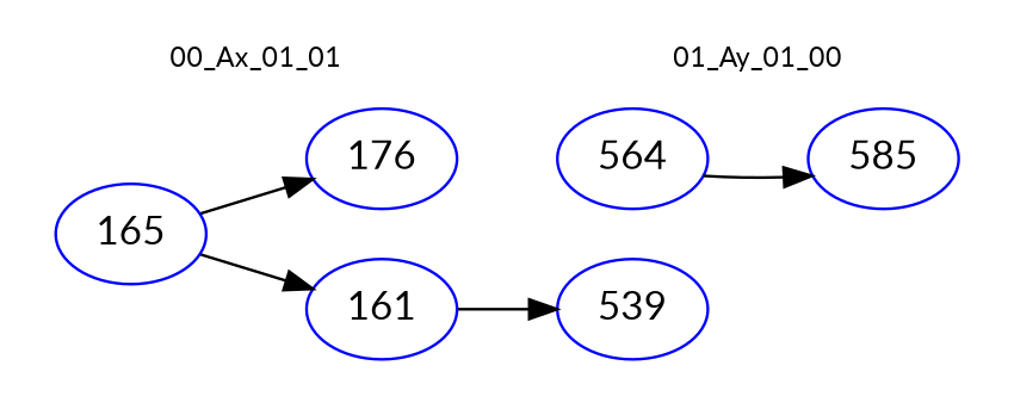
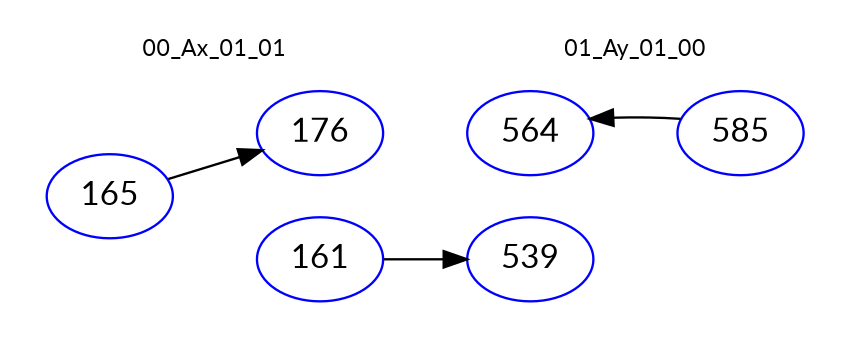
  digraph {
    fontname=Lato
    rankdir=LR
    node [color=blue fontname=Lato]
    edge [color=black fontname=Lato]
    n1 [label=564]
    n2 [label=539]
    n3 [label=585]
    n4 [label=165]
    n5 [label=161]
    n6 [label=176]
    subgraph cluster_1 {
      color=white
      fontsize=10
      label="01_Ay_01_00"
      n1
      n2
      n3
    }
    subgraph cluster_2 {
      color=white
      fontsize=10
      label="00_Ax_01_01"
      n4
      n5
      n6
    }
-   n1 -> n3
-   n4 -> n5
+   n3 -> n1
    n4 -> n6
    n5 -> n2
  }
